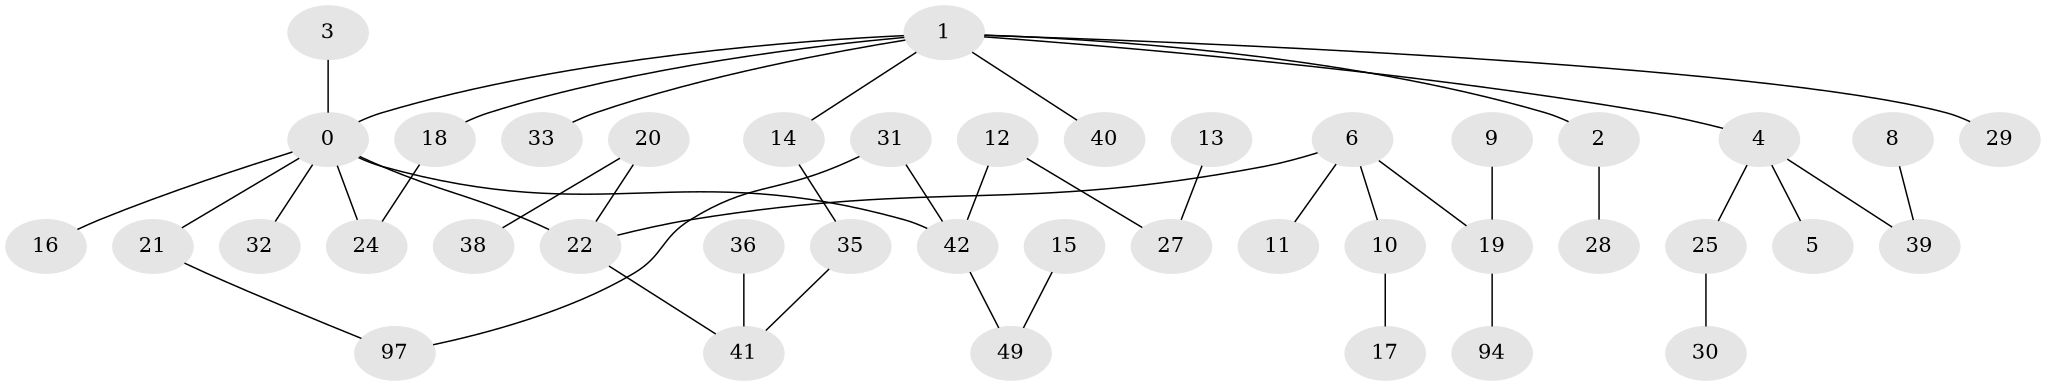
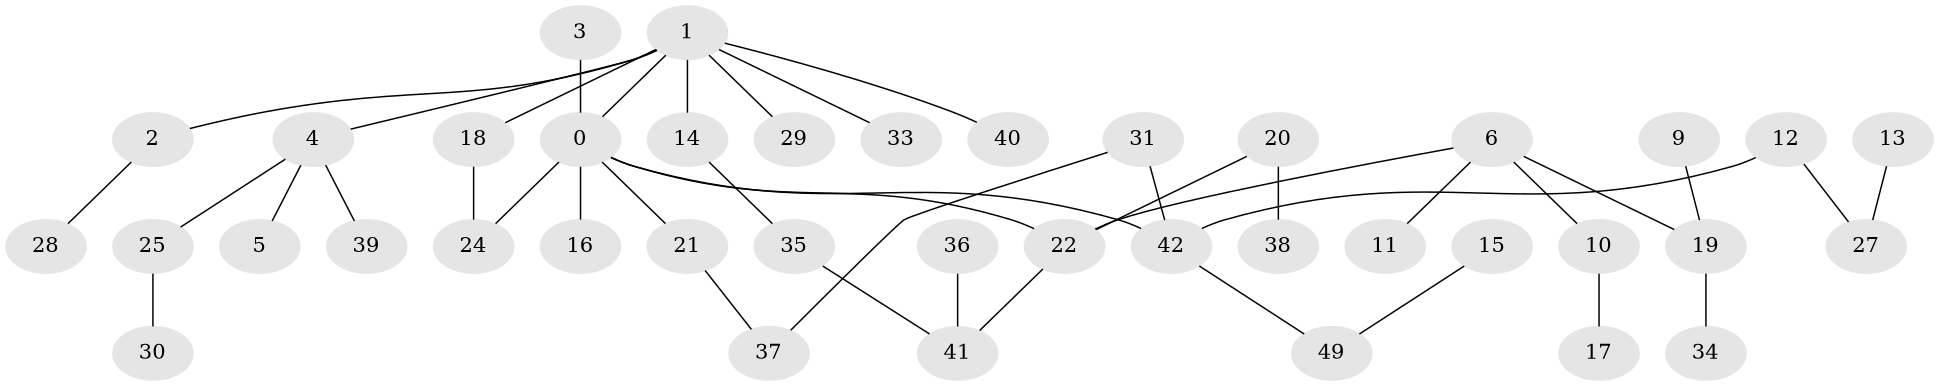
  graph {
    node [color=gray90 style=filled]
    edge [weight=1.0]
    1
    2
    4
    n4 [label=0]
    14
    18
    29
    33
    40
    28
    5
    25
    39
    22
    16
    21
    24
-   32
    42
    35
    3
    30
    6
    10
    11
    19
    17
-   34 [label=94]
+   34
    41
-   37 [label=97]
+   37
    n31 [label=49]
-   8
    9
    12
    27
    13
    15
    20
    38
    31
    36
    1 -- 2
    1 -- 4
    1 -- n4
    1 -- 14
    1 -- 18
    1 -- 29
    1 -- 33
    1 -- 40
    2 -- 28
    4 -- 5
    4 -- 25
    4 -- 39
    n4 -- 22
    n4 -- 16
    n4 -- 21
    n4 -- 24
-   n4 -- 32
    n4 -- 42
    14 -- 35
    18 -- 24
    25 -- 30
    22 -- 41
    21 -- 37
    42 -- n31
    35 -- 41
    3 -- n4
    6 -- 22
    6 -- 10
    6 -- 11
    6 -- 19
    10 -- 17
    19 -- 34 [weight=2.0]
-   8 -- 39
    9 -- 19
    12 -- 42
    12 -- 27
    13 -- 27
    15 -- n31
    20 -- 22
    20 -- 38
    31 -- 42
    31 -- 37
    36 -- 41
  }
